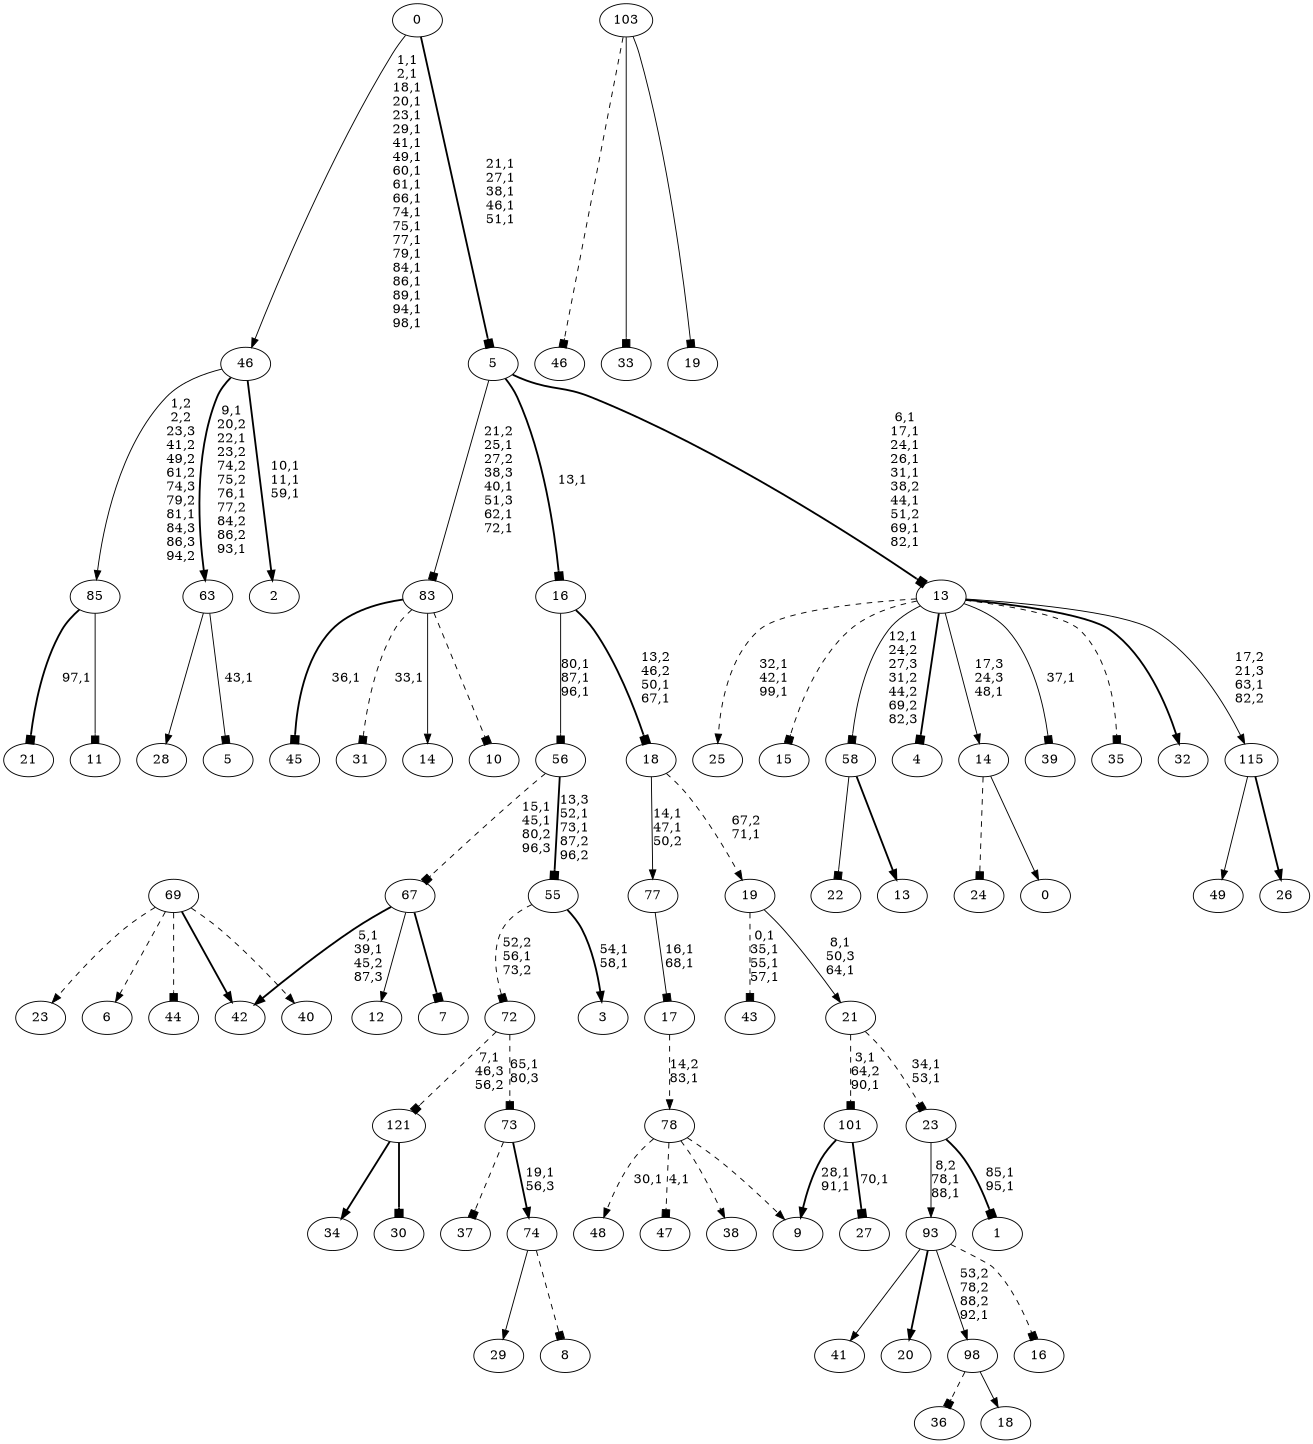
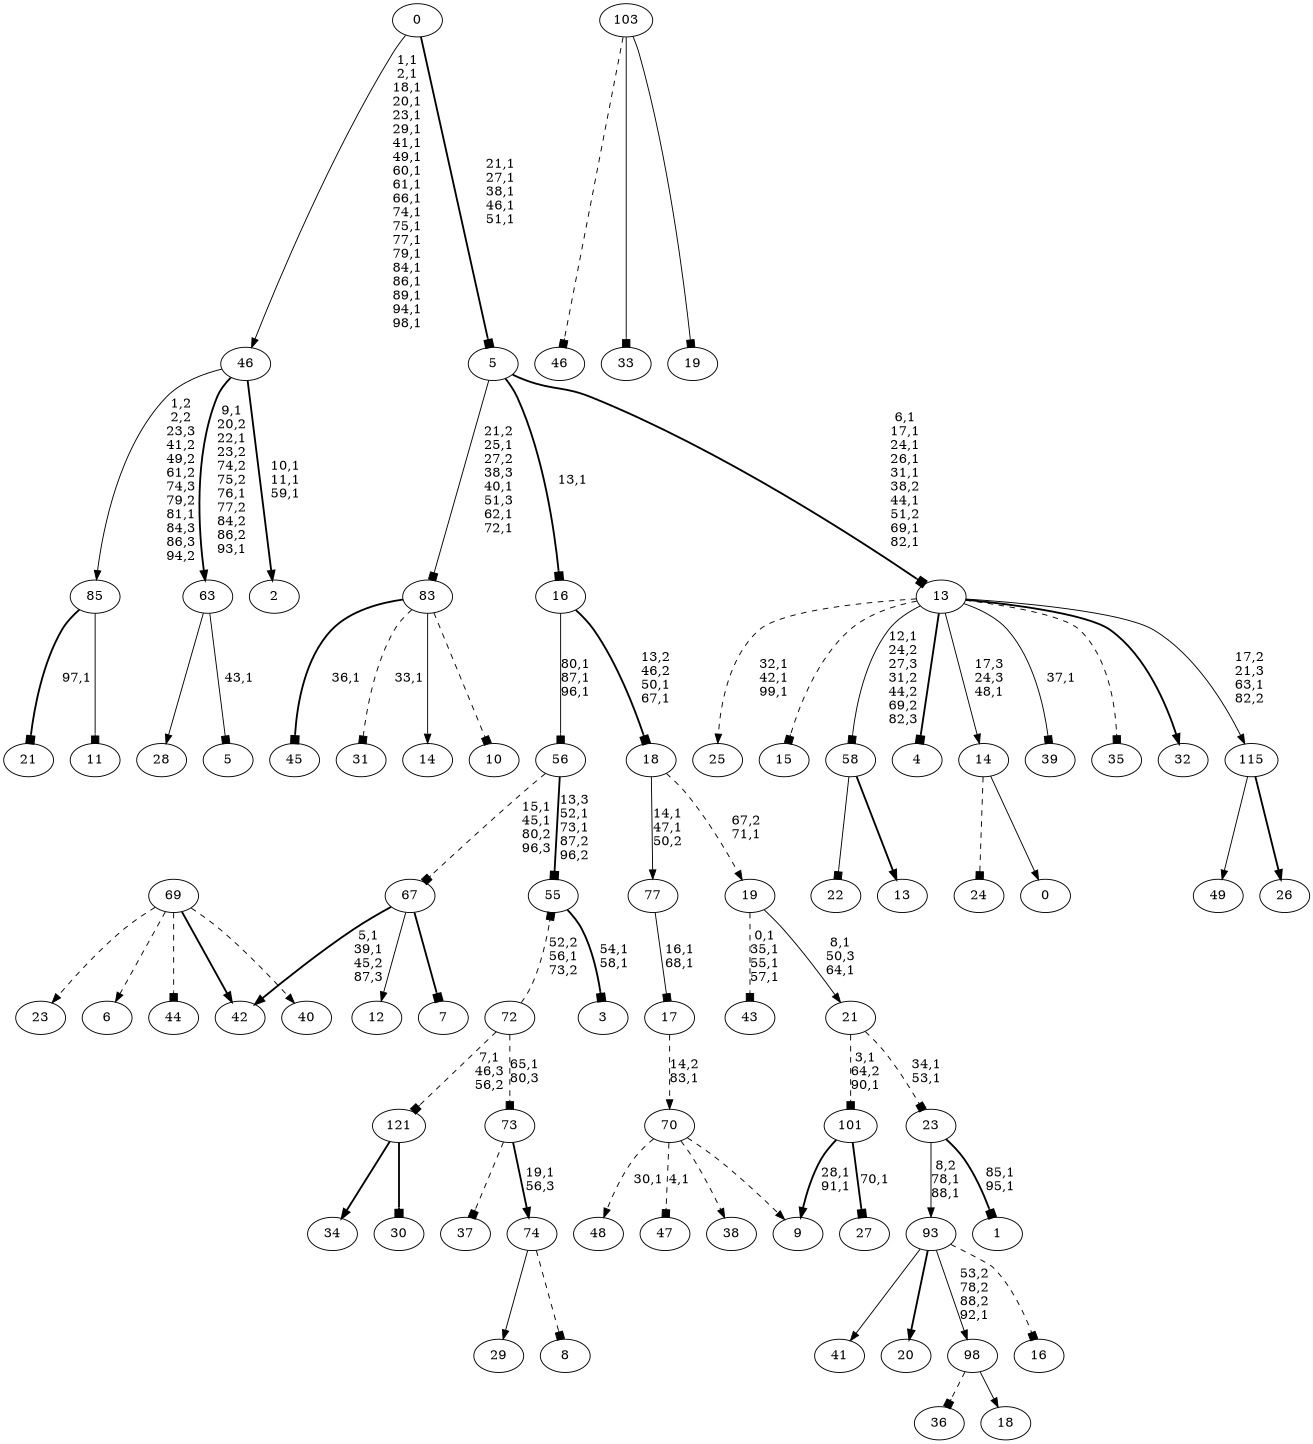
  digraph {
    edge [arrowhead=box style=dashed]
    n1 [label=49]
    n2 [label=48]
    n3 [label=47]
    n4 [label=46]
    n5 [label=45]
    n6 [label=44]
    n7 [label=43]
    n8 [label=42]
    n9 [label=41]
    n10 [label=40]
    n11 [label=39]
    n12 [label=38]
    n13 [label=37]
    n14 [label=36]
    n15 [label=35]
    n16 [label=34]
    n17 [label=33]
    n18 [label=32]
    n19 [label=31]
    n20 [label=30]
    121
    n22 [label=29]
    n23 [label=28]
    n24 [label=27]
    n25 [label=26]
    115
    n27 [label=25]
    n28 [label=24]
    n29 [label=23]
    n30 [label=22]
    n31 [label=21]
    n32 [label=20]
    n33 [label=19]
    103
    101
    n36 [label=9]
    n37 [label=18]
    98
    n39 [label=17]
-   78
+   78 [label=70]
    n41 [label=16]
    93
    n43 [label=15]
    n44 [label=14]
    n45 [label=13]
    n46 [label=58]
    n47 [label=12]
    n48 [label=11]
    85
    n50 [label=10]
    83
    77
    n53 [label=8]
    74
    73
    72
    n57 [label=7]
    n58 [label=6]
    69
    67
    n61 [label=5]
    63
    n63 [label=4]
    n64 [label=3]
    55
    n66 [label=56]
    n67 [label=2]
    46
    n69 [label=1]
    23
    21
    19
    18
    16
    n75 [label=0]
    14
    13
    5
    0
    121 -> n16 [arrowhead=normal style=bold]
    121 -> n20 [style=bold]
    115 -> n1 [arrowhead=normal style=solid]
    115 -> n25 [arrowhead=normal style=bold]
    103 -> n4
    103 -> n17 [style=solid]
    103 -> n33 [style=solid]
    101 -> n24 [label="70,1" style=bold]
    101 -> n36 [arrowhead=normal label="28,1\n91,1" style=bold]
    98 -> n14
    98 -> n37 [arrowhead=normal style=solid]
    n39 -> 78 [arrowhead=normal label="14,2\n83,1"]
    78 -> n2 [arrowhead=normal label="30,1"]
    78 -> n3 [label="4,1"]
    78 -> n12 [arrowhead=normal]
    78 -> n36 [arrowhead=normal]
    93 -> n9 [arrowhead=normal style=solid]
    93 -> n32 [arrowhead=normal style=bold]
    93 -> 98 [arrowhead=normal label="53,2\n78,2\n88,2\n92,1" style=solid]
    93 -> n41
    n46 -> n30 [style=solid]
    n46 -> n45 [arrowhead=normal style=bold]
    85 -> n31 [label="97,1" style=bold]
    85 -> n48 [style=solid]
    83 -> n5 [label="36,1" style=bold]
    83 -> n19 [label="33,1"]
    83 -> n44 [arrowhead=normal style=solid]
    83 -> n50
    77 -> n39 [label="16,1\n68,1" style=solid]
    74 -> n22 [arrowhead=normal style=solid]
    74 -> n53
    73 -> n13
    73 -> 74 [arrowhead=normal label="19,1\n56,3" style=bold]
    72 -> 121 [label="7,1\n46,3\n56,2"]
    72 -> 73 [label="65,1\n80,3"]
    69 -> n6
    69 -> n8 [arrowhead=normal style=bold]
    69 -> n10 [arrowhead=normal]
    69 -> n29 [arrowhead=normal]
    69 -> n58 [arrowhead=normal]
    67 -> n8 [arrowhead=normal label="5,1\n39,1\n45,2\n87,3" style=bold]
    67 -> n47 [arrowhead=normal style=solid]
    67 -> n57 [style=bold]
    63 -> n23 [arrowhead=normal style=solid]
    63 -> n61 [label="43,1" style=solid]
-   55 -> 72 [label="52,2\n56,1\n73,2"]
-   55 -> n64 [arrowhead=normal label="54,1\n58,1" style=bold]
+   72 -> 55 [label="52,2\n56,1\n73,2"]
+   55 -> n64 [label="54,1\n58,1" style=bold]
    n66 -> 67 [label="15,1\n45,1\n80,2\n96,3"]
    n66 -> 55 [label="13,3\n52,1\n73,1\n87,2\n96,2" style=bold]
    46 -> 85 [arrowhead=normal label="1,2\n2,2\n23,3\n41,2\n49,2\n61,2\n74,3\n79,2\n81,1\n84,3\n86,3\n94,2" style=solid]
    46 -> 63 [arrowhead=normal label="9,1\n20,2\n22,1\n23,2\n74,2\n75,2\n76,1\n77,2\n84,2\n86,2\n93,1" style=bold]
    46 -> n67 [arrowhead=normal label="10,1\n11,1\n59,1" style=bold]
    23 -> 93 [arrowhead=normal label="8,2\n78,1\n88,1" style=solid]
    23 -> n69 [label="85,1\n95,1" style=bold]
    21 -> 101 [label="3,1\n64,2\n90,1"]
    21 -> 23 [label="34,1\n53,1"]
    19 -> n7 [label="0,1\n35,1\n55,1\n57,1"]
    19 -> 21 [arrowhead=normal label="8,1\n50,3\n64,1" style=solid]
    18 -> 77 [arrowhead=normal label="14,1\n47,1\n50,2" style=solid]
    18 -> 19 [arrowhead=normal label="67,2\n71,1"]
    16 -> n66 [label="80,1\n87,1\n96,1" style=solid]
    16 -> 18 [label="13,2\n46,2\n50,1\n67,1" style=bold]
    14 -> n28
    14 -> n75 [arrowhead=normal style=solid]
    13 -> n11 [label="37,1" style=solid]
    13 -> n15
    13 -> n18 [arrowhead=normal style=bold]
    13 -> 115 [arrowhead=normal label="17,2\n21,3\n63,1\n82,2" style=solid]
    13 -> n27 [arrowhead=normal label="32,1\n42,1\n99,1"]
    13 -> n43
    13 -> n46 [label="12,1\n24,2\n27,3\n31,2\n44,2\n69,2\n82,3" style=solid]
    13 -> n63 [style=bold]
    13 -> 14 [arrowhead=normal label="17,3\n24,3\n48,1" style=solid]
    5 -> 83 [label="21,2\n25,1\n27,2\n38,3\n40,1\n51,3\n62,1\n72,1" style=solid]
    5 -> 16 [label="13,1" style=bold]
    5 -> 13 [label="6,1\n17,1\n24,1\n26,1\n31,1\n38,2\n44,1\n51,2\n69,1\n82,1" style=bold]
    0 -> 46 [arrowhead=normal label="1,1\n2,1\n18,1\n20,1\n23,1\n29,1\n41,1\n49,1\n60,1\n61,1\n66,1\n74,1\n75,1\n77,1\n79,1\n84,1\n86,1\n89,1\n94,1\n98,1" style=solid]
    0 -> 5 [label="21,1\n27,1\n38,1\n46,1\n51,1" style=bold]
  }
